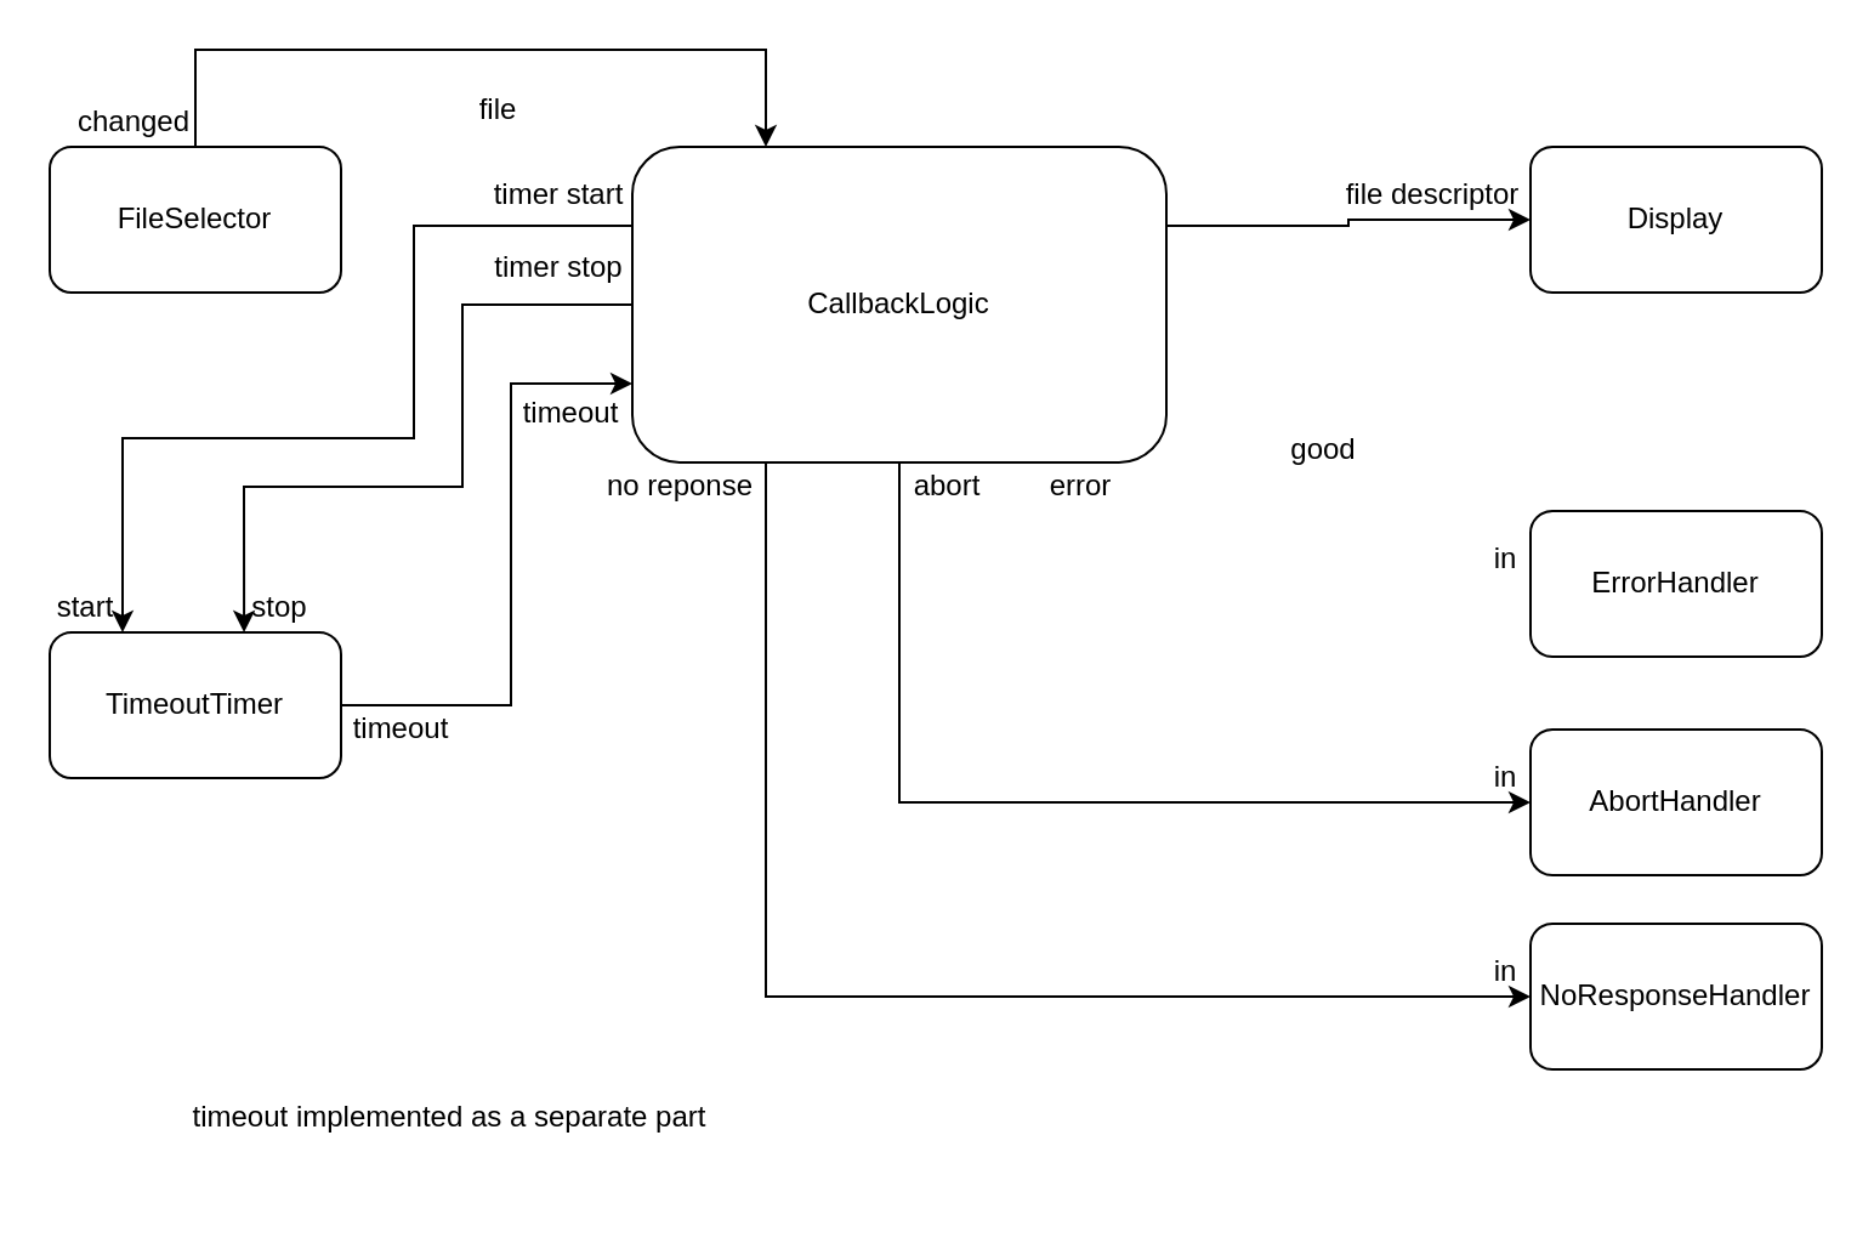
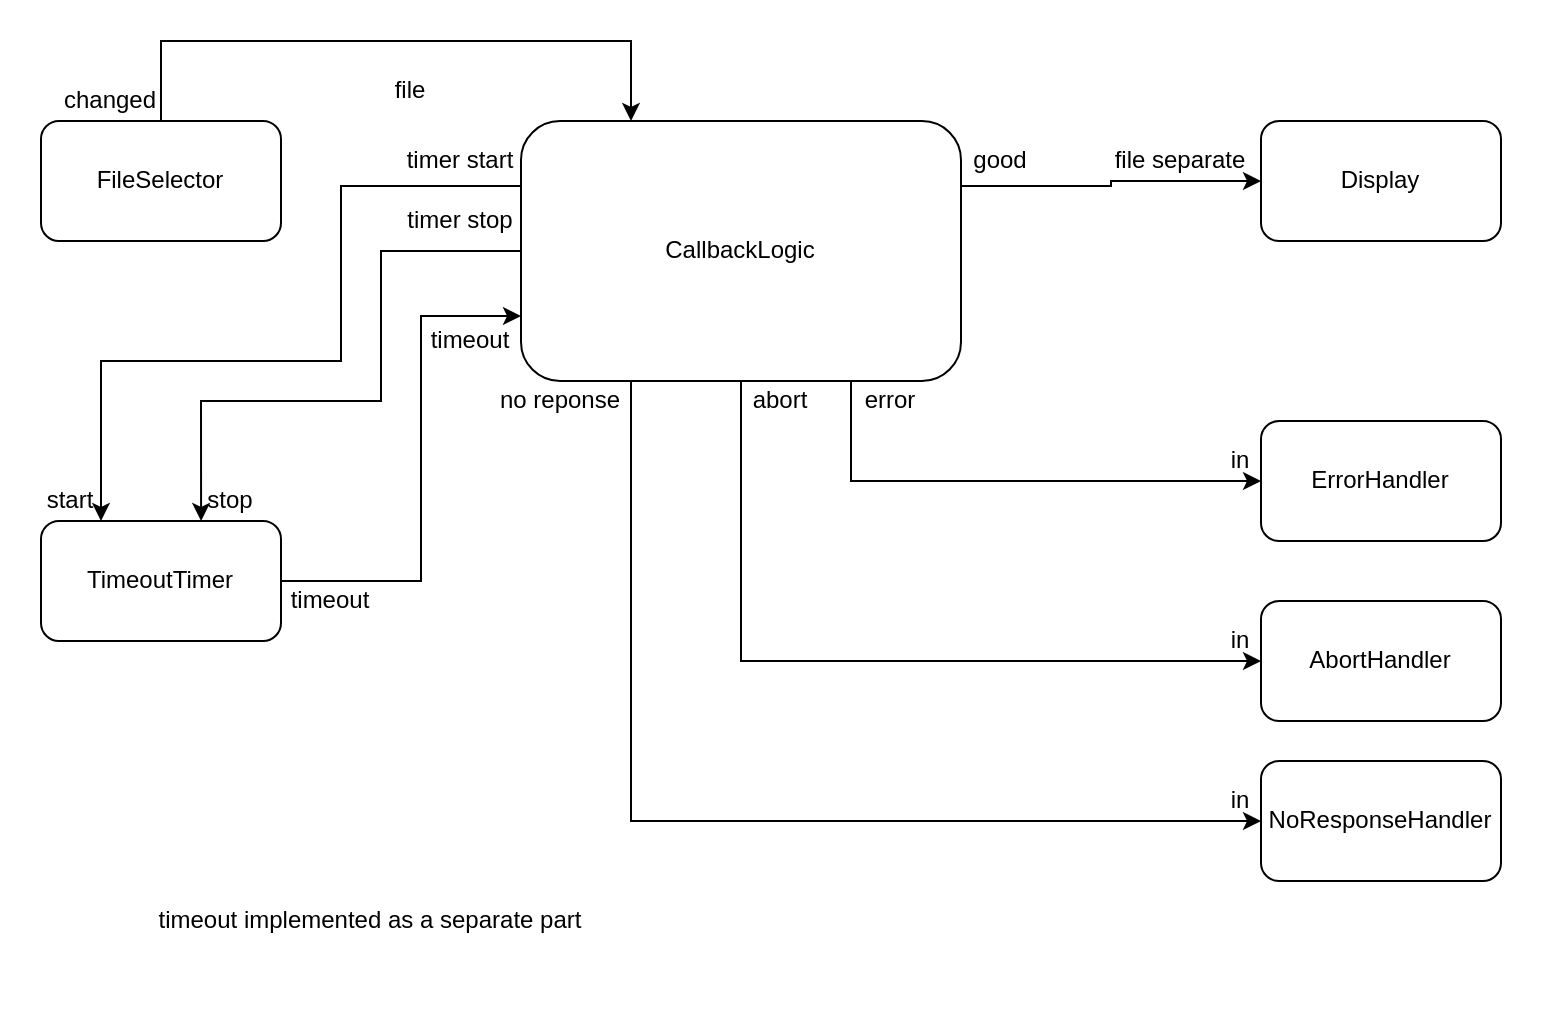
  <mxCell id="0" />
  <mxCell id="1" parent="0" />
  <mxCell id="2" style="edgeStyle=orthogonalEdgeStyle;rounded=0;orthogonalLoop=1;jettySize=auto;html=1;exitX=0.5;exitY=0;exitDx=0;exitDy=0;entryX=0.25;entryY=0;entryDx=0;entryDy=0;" edge="1" parent="1" source="3" target="10"><mxGeometry relative="1" as="geometry"><Array as="points"><mxPoint x="80" y="20" /><mxPoint x="315" y="20" /></Array></mxGeometry></mxCell>
  <mxCell id="3" value="FileSelector" style="rounded=1;whiteSpace=wrap;html=1;" parent="1" vertex="1"><mxGeometry x="20" y="60" width="120" height="60" as="geometry" /></mxCell>
  <mxCell id="4" style="edgeStyle=orthogonalEdgeStyle;rounded=0;orthogonalLoop=1;jettySize=auto;html=1;exitX=0.25;exitY=1;exitDx=0;exitDy=0;entryX=0;entryY=0.5;entryDx=0;entryDy=0;" parent="1" source="10" target="17" edge="1"><mxGeometry relative="1" as="geometry" /></mxCell>
  <mxCell id="5" style="edgeStyle=orthogonalEdgeStyle;rounded=0;orthogonalLoop=1;jettySize=auto;html=1;entryX=0;entryY=0.5;entryDx=0;entryDy=0;exitX=0.5;exitY=1;exitDx=0;exitDy=0;" parent="1" source="10" target="15" edge="1"><mxGeometry relative="1" as="geometry" /></mxCell>
+ <mxCell id="6" style="edgeStyle=orthogonalEdgeStyle;rounded=0;orthogonalLoop=1;jettySize=auto;html=1;exitX=0.75;exitY=1;exitDx=0;exitDy=0;entryX=0;entryY=0.5;entryDx=0;entryDy=0;" parent="1" source="10" target="14" edge="1"><mxGeometry relative="1" as="geometry" /></mxCell>
  <mxCell id="7" style="edgeStyle=orthogonalEdgeStyle;rounded=0;orthogonalLoop=1;jettySize=auto;html=1;exitX=1;exitY=0.25;exitDx=0;exitDy=0;entryX=0;entryY=0.5;entryDx=0;entryDy=0;" parent="1" source="10" target="11" edge="1"><mxGeometry relative="1" as="geometry" /></mxCell>
  <mxCell id="8" style="edgeStyle=orthogonalEdgeStyle;rounded=0;orthogonalLoop=1;jettySize=auto;html=1;exitX=0;exitY=0.25;exitDx=0;exitDy=0;entryX=0.25;entryY=0;entryDx=0;entryDy=0;" edge="1" parent="1" source="10" target="27"><mxGeometry relative="1" as="geometry"><Array as="points"><mxPoint x="170" y="93" /><mxPoint x="170" y="180" /><mxPoint x="50" y="180" /></Array></mxGeometry></mxCell>
  <mxCell id="9" style="edgeStyle=orthogonalEdgeStyle;rounded=0;orthogonalLoop=1;jettySize=auto;html=1;exitX=0;exitY=0.5;exitDx=0;exitDy=0;entryX=0.667;entryY=0;entryDx=0;entryDy=0;entryPerimeter=0;" edge="1" parent="1" source="10" target="27"><mxGeometry relative="1" as="geometry"><Array as="points"><mxPoint x="190" y="125" /><mxPoint x="190" y="200" /><mxPoint x="100" y="200" /></Array></mxGeometry></mxCell>
  <mxCell id="10" value="CallbackLogic" style="rounded=1;whiteSpace=wrap;html=1;" parent="1" vertex="1"><mxGeometry x="260" y="60" width="220" height="130" as="geometry" /></mxCell>
  <mxCell id="11" value="Display" style="rounded=1;whiteSpace=wrap;html=1;" parent="1" vertex="1"><mxGeometry x="630" y="60" width="120" height="60" as="geometry" /></mxCell>
- <mxCell id="12" value="file descriptor" style="text;html=1;strokeColor=none;fillColor=none;align=center;verticalAlign=middle;whiteSpace=wrap;rounded=0;" parent="1" vertex="1"><mxGeometry x="550" y="70" width="80" height="20" as="geometry" /></mxCell>
+ <mxCell id="12" value="file separate" style="text;html=1;strokeColor=none;fillColor=none;align=center;verticalAlign=middle;whiteSpace=wrap;rounded=0;" parent="1" vertex="1"><mxGeometry x="550" y="70" width="80" height="20" as="geometry" /></mxCell>
  <mxCell id="13" value="changed" style="text;html=1;strokeColor=none;fillColor=none;align=center;verticalAlign=middle;whiteSpace=wrap;rounded=0;" parent="1" vertex="1"><mxGeometry x="30" y="40" width="50" height="20" as="geometry" /></mxCell>
  <mxCell id="14" value="ErrorHandler" style="rounded=1;whiteSpace=wrap;html=1;" parent="1" vertex="1"><mxGeometry x="630" y="210" width="120" height="60" as="geometry" /></mxCell>
  <mxCell id="15" value="AbortHandler" style="rounded=1;whiteSpace=wrap;html=1;" parent="1" vertex="1"><mxGeometry x="630" y="300" width="120" height="60" as="geometry" /></mxCell>
  <mxCell id="16" value="timeout implemented as a separate part" style="text;html=1;strokeColor=none;fillColor=none;align=center;verticalAlign=middle;whiteSpace=wrap;rounded=0;" parent="1" vertex="1"><mxGeometry x="20" y="430" width="330" height="60" as="geometry" /></mxCell>
  <mxCell id="17" value="NoResponseHandler" style="rounded=1;whiteSpace=wrap;html=1;" parent="1" vertex="1"><mxGeometry x="630" y="380" width="120" height="60" as="geometry" /></mxCell>
- <mxCell id="18" value="good" style="text;html=1;strokeColor=none;fillColor=none;align=center;verticalAlign=middle;whiteSpace=wrap;rounded=0;" parent="1" vertex="1"><mxGeometry x="525" y="175" width="40" height="20" as="geometry" /></mxCell>
+ <mxCell id="18" value="good" style="text;html=1;strokeColor=none;fillColor=none;align=center;verticalAlign=middle;whiteSpace=wrap;rounded=0;" parent="1" vertex="1"><mxGeometry x="480" y="70" width="40" height="20" as="geometry" /></mxCell>
  <mxCell id="19" value="file" style="text;html=1;strokeColor=none;fillColor=none;align=center;verticalAlign=middle;whiteSpace=wrap;rounded=0;" parent="1" vertex="1"><mxGeometry x="190" y="35" width="30" height="20" as="geometry" /></mxCell>
  <mxCell id="20" value="error" style="text;html=1;strokeColor=none;fillColor=none;align=center;verticalAlign=middle;whiteSpace=wrap;rounded=0;" parent="1" vertex="1"><mxGeometry x="430" y="190" width="30" height="20" as="geometry" /></mxCell>
  <mxCell id="21" value="no reponse" style="text;html=1;strokeColor=none;fillColor=none;align=center;verticalAlign=middle;whiteSpace=wrap;rounded=0;" parent="1" vertex="1"><mxGeometry x="240" y="190" width="80" height="20" as="geometry" /></mxCell>
  <mxCell id="22" value="abort" style="text;html=1;strokeColor=none;fillColor=none;align=center;verticalAlign=middle;whiteSpace=wrap;rounded=0;" parent="1" vertex="1"><mxGeometry x="370" y="190" width="40" height="20" as="geometry" /></mxCell>
  <mxCell id="23" value="in" style="text;html=1;strokeColor=none;fillColor=none;align=center;verticalAlign=middle;whiteSpace=wrap;rounded=0;" parent="1" vertex="1"><mxGeometry x="610" y="220" width="20" height="20" as="geometry" /></mxCell>
  <mxCell id="24" value="in" style="text;html=1;strokeColor=none;fillColor=none;align=center;verticalAlign=middle;whiteSpace=wrap;rounded=0;" parent="1" vertex="1"><mxGeometry x="610" y="390" width="20" height="20" as="geometry" /></mxCell>
  <mxCell id="25" value="in" style="text;html=1;strokeColor=none;fillColor=none;align=center;verticalAlign=middle;whiteSpace=wrap;rounded=0;" parent="1" vertex="1"><mxGeometry x="610" y="310" width="20" height="20" as="geometry" /></mxCell>
  <mxCell id="26" style="edgeStyle=orthogonalEdgeStyle;rounded=0;orthogonalLoop=1;jettySize=auto;html=1;exitX=1;exitY=0.5;exitDx=0;exitDy=0;entryX=0;entryY=0.75;entryDx=0;entryDy=0;" edge="1" parent="1" source="27" target="10"><mxGeometry relative="1" as="geometry"><Array as="points"><mxPoint x="210" y="290" /><mxPoint x="210" y="158" /></Array></mxGeometry></mxCell>
  <mxCell id="27" value="TimeoutTimer" style="rounded=1;whiteSpace=wrap;html=1;" vertex="1" parent="1"><mxGeometry x="20" y="260" width="120" height="60" as="geometry" /></mxCell>
  <mxCell id="28" value="timeout" style="text;html=1;strokeColor=none;fillColor=none;align=center;verticalAlign=middle;whiteSpace=wrap;rounded=0;" vertex="1" parent="1"><mxGeometry x="140" y="290" width="50" height="20" as="geometry" /></mxCell>
  <mxCell id="29" value="timeout" style="text;html=1;strokeColor=none;fillColor=none;align=center;verticalAlign=middle;whiteSpace=wrap;rounded=0;" vertex="1" parent="1"><mxGeometry x="210" y="160" width="50" height="20" as="geometry" /></mxCell>
  <mxCell id="30" value="stop" style="text;html=1;strokeColor=none;fillColor=none;align=center;verticalAlign=middle;whiteSpace=wrap;rounded=0;" vertex="1" parent="1"><mxGeometry x="100" y="240" width="30" height="20" as="geometry" /></mxCell>
  <mxCell id="31" value="start" style="text;html=1;strokeColor=none;fillColor=none;align=center;verticalAlign=middle;whiteSpace=wrap;rounded=0;" vertex="1" parent="1"><mxGeometry x="20" y="240" width="30" height="20" as="geometry" /></mxCell>
  <mxCell id="32" value="timer start" style="text;html=1;strokeColor=none;fillColor=none;align=center;verticalAlign=middle;whiteSpace=wrap;rounded=0;" vertex="1" parent="1"><mxGeometry x="200" y="70" width="60" height="20" as="geometry" /></mxCell>
  <mxCell id="33" value="timer stop" style="text;html=1;strokeColor=none;fillColor=none;align=center;verticalAlign=middle;whiteSpace=wrap;rounded=0;" vertex="1" parent="1"><mxGeometry x="200" y="100" width="60" height="20" as="geometry" /></mxCell>
